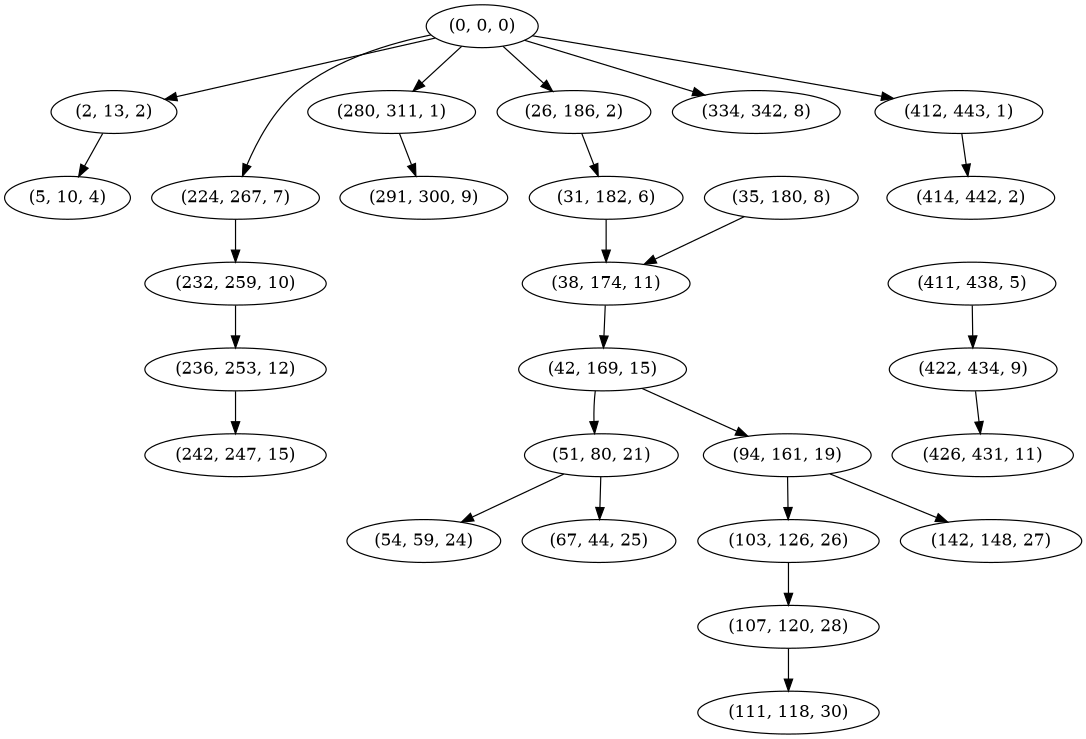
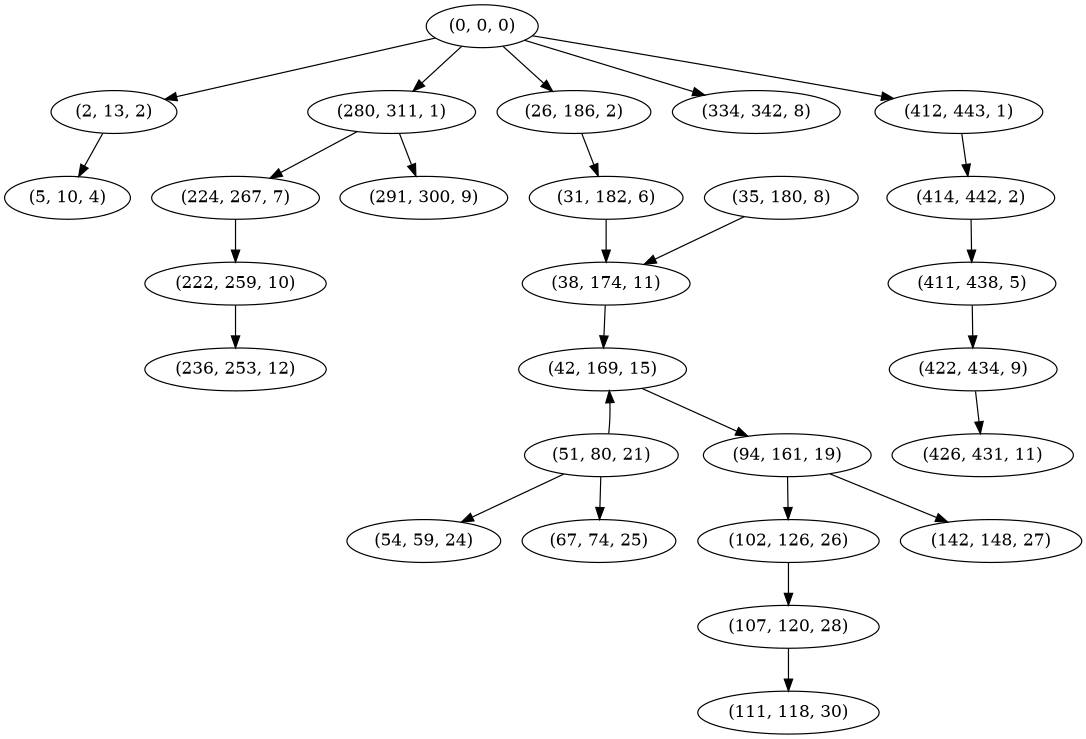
  digraph {
    "(0, 0, 0)"
    "(2, 13, 2)"
    "(26, 186, 2)"
    "(224, 267, 7)"
    "(280, 311, 1)"
    "(334, 342, 8)"
    "(412, 443, 1)"
    "(5, 10, 4)"
    "(31, 182, 6)"
-   "(232, 259, 10)"
+   "(232, 259, 10)" [label="(222, 259, 10)"]
    "(291, 300, 9)"
    "(414, 442, 2)"
    "(38, 174, 11)"
    "(35, 180, 8)"
    "(42, 169, 15)"
    "(51, 80, 21)"
    "(94, 161, 19)"
    "(54, 59, 24)"
-   "(67, 74, 25)" [label="(67, 44, 25)"]
-   "(102, 126, 26)" [label="(103, 126, 26)"]
+   "(67, 74, 25)"
+   "(102, 126, 26)"
    "(142, 148, 27)"
    "(107, 120, 28)"
    "(111, 118, 30)"
    "(236, 253, 12)"
-   "(242, 247, 15)"
    n26 [label="(411, 438, 5)"]
    "(422, 434, 9)"
    "(426, 431, 11)"
    "(0, 0, 0)" -> "(2, 13, 2)"
    "(0, 0, 0)" -> "(26, 186, 2)"
-   "(0, 0, 0)" -> "(224, 267, 7)"
+   "(280, 311, 1)" -> "(224, 267, 7)"
    "(0, 0, 0)" -> "(280, 311, 1)"
    "(0, 0, 0)" -> "(334, 342, 8)"
    "(0, 0, 0)" -> "(412, 443, 1)"
    "(2, 13, 2)" -> "(5, 10, 4)"
    "(26, 186, 2)" -> "(31, 182, 6)"
    "(224, 267, 7)" -> "(232, 259, 10)"
    "(280, 311, 1)" -> "(291, 300, 9)"
    "(412, 443, 1)" -> "(414, 442, 2)"
    "(31, 182, 6)" -> "(38, 174, 11)"
    "(232, 259, 10)" -> "(236, 253, 12)"
+   "(414, 442, 2)" -> n26
    "(38, 174, 11)" -> "(42, 169, 15)"
    "(35, 180, 8)" -> "(38, 174, 11)"
-   "(42, 169, 15)" -> "(51, 80, 21)"
+   "(51, 80, 21)" -> "(42, 169, 15)"
    "(42, 169, 15)" -> "(94, 161, 19)"
    "(51, 80, 21)" -> "(54, 59, 24)"
    "(51, 80, 21)" -> "(67, 74, 25)"
    "(94, 161, 19)" -> "(102, 126, 26)"
    "(94, 161, 19)" -> "(142, 148, 27)"
    "(102, 126, 26)" -> "(107, 120, 28)"
    "(107, 120, 28)" -> "(111, 118, 30)"
-   "(236, 253, 12)" -> "(242, 247, 15)"
    n26 -> "(422, 434, 9)"
    "(422, 434, 9)" -> "(426, 431, 11)"
  }
